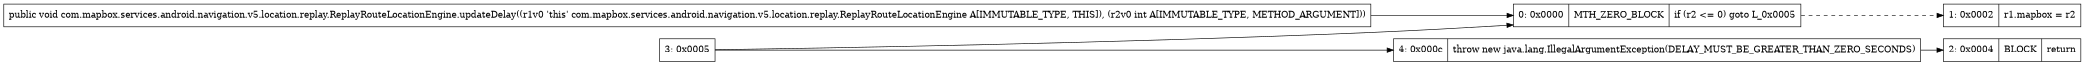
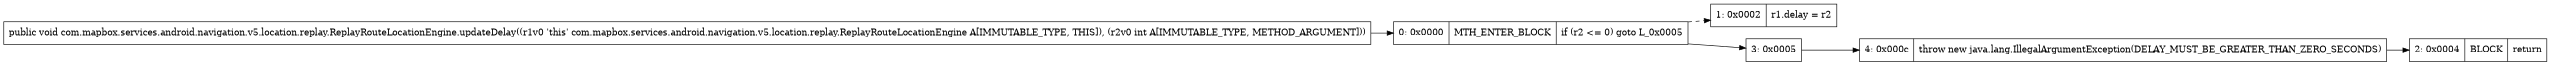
  digraph {
    rankdir=LR
    node [shape=record]
-   n1 [label="{0\:\ 0x0000|MTH_ZERO_BLOCK\l|if (r2 \<= 0) goto L_0x0005\l}"]
-   n2 [label="{1\:\ 0x0002|r1.mapbox = r2\l}"]
+   n1 [label="{0\:\ 0x0000|MTH_ENTER_BLOCK\l|if (r2 \<= 0) goto L_0x0005\l}"]
+   n2 [label="{1\:\ 0x0002|r1.delay = r2\l}"]
    n3 [label="{3\:\ 0x0005}"]
    n4 [label="{4\:\ 0x000c|throw new java.lang.IllegalArgumentException(DELAY_MUST_BE_GREATER_THAN_ZERO_SECONDS)\l}"]
    n5 [label="{2\:\ 0x0004|BLOCK\l|return\l}"]
    n6 [label="{public void com.mapbox.services.android.navigation.v5.location.replay.ReplayRouteLocationEngine.updateDelay((r1v0 'this' com.mapbox.services.android.navigation.v5.location.replay.ReplayRouteLocationEngine A[IMMUTABLE_TYPE, THIS]), (r2v0 int A[IMMUTABLE_TYPE, METHOD_ARGUMENT])) }"]
    n1 -> n2 [style=dashed]
-   n3 -> n1
+   n1 -> n3
    n3 -> n4
    n4 -> n5
    n6 -> n1
  }
